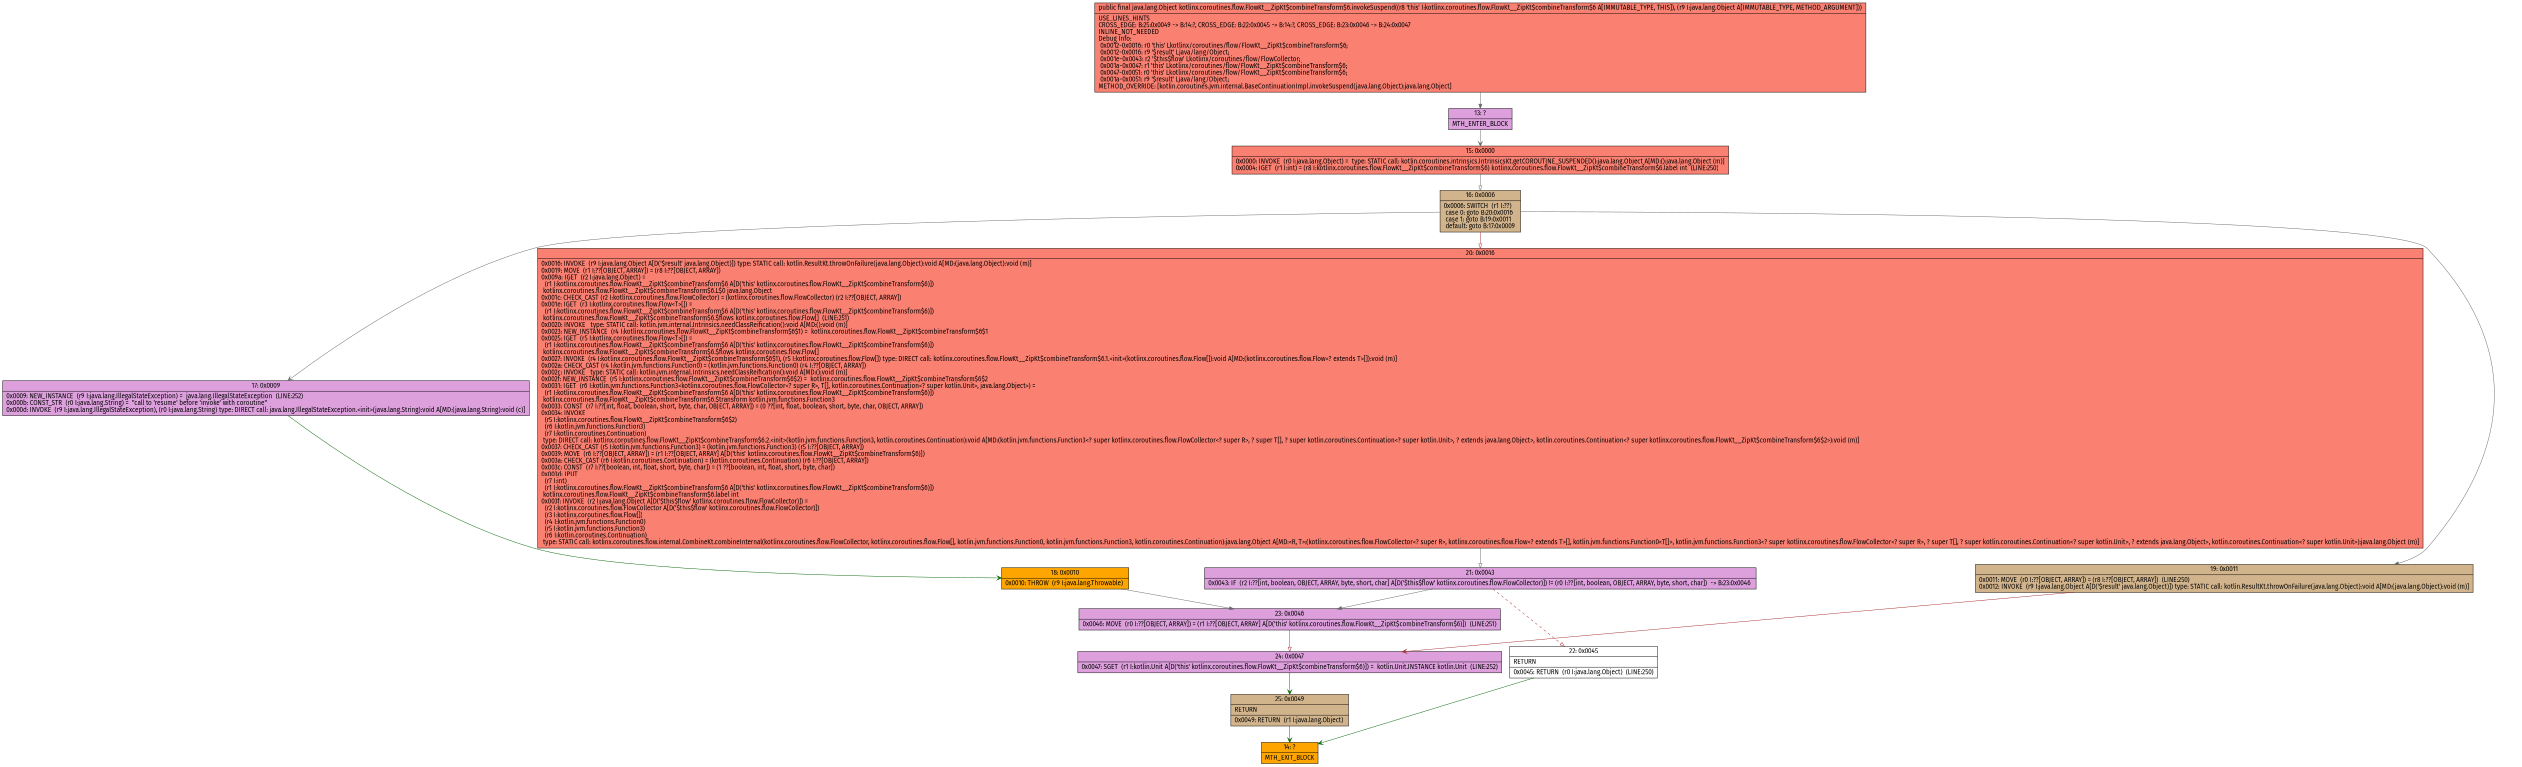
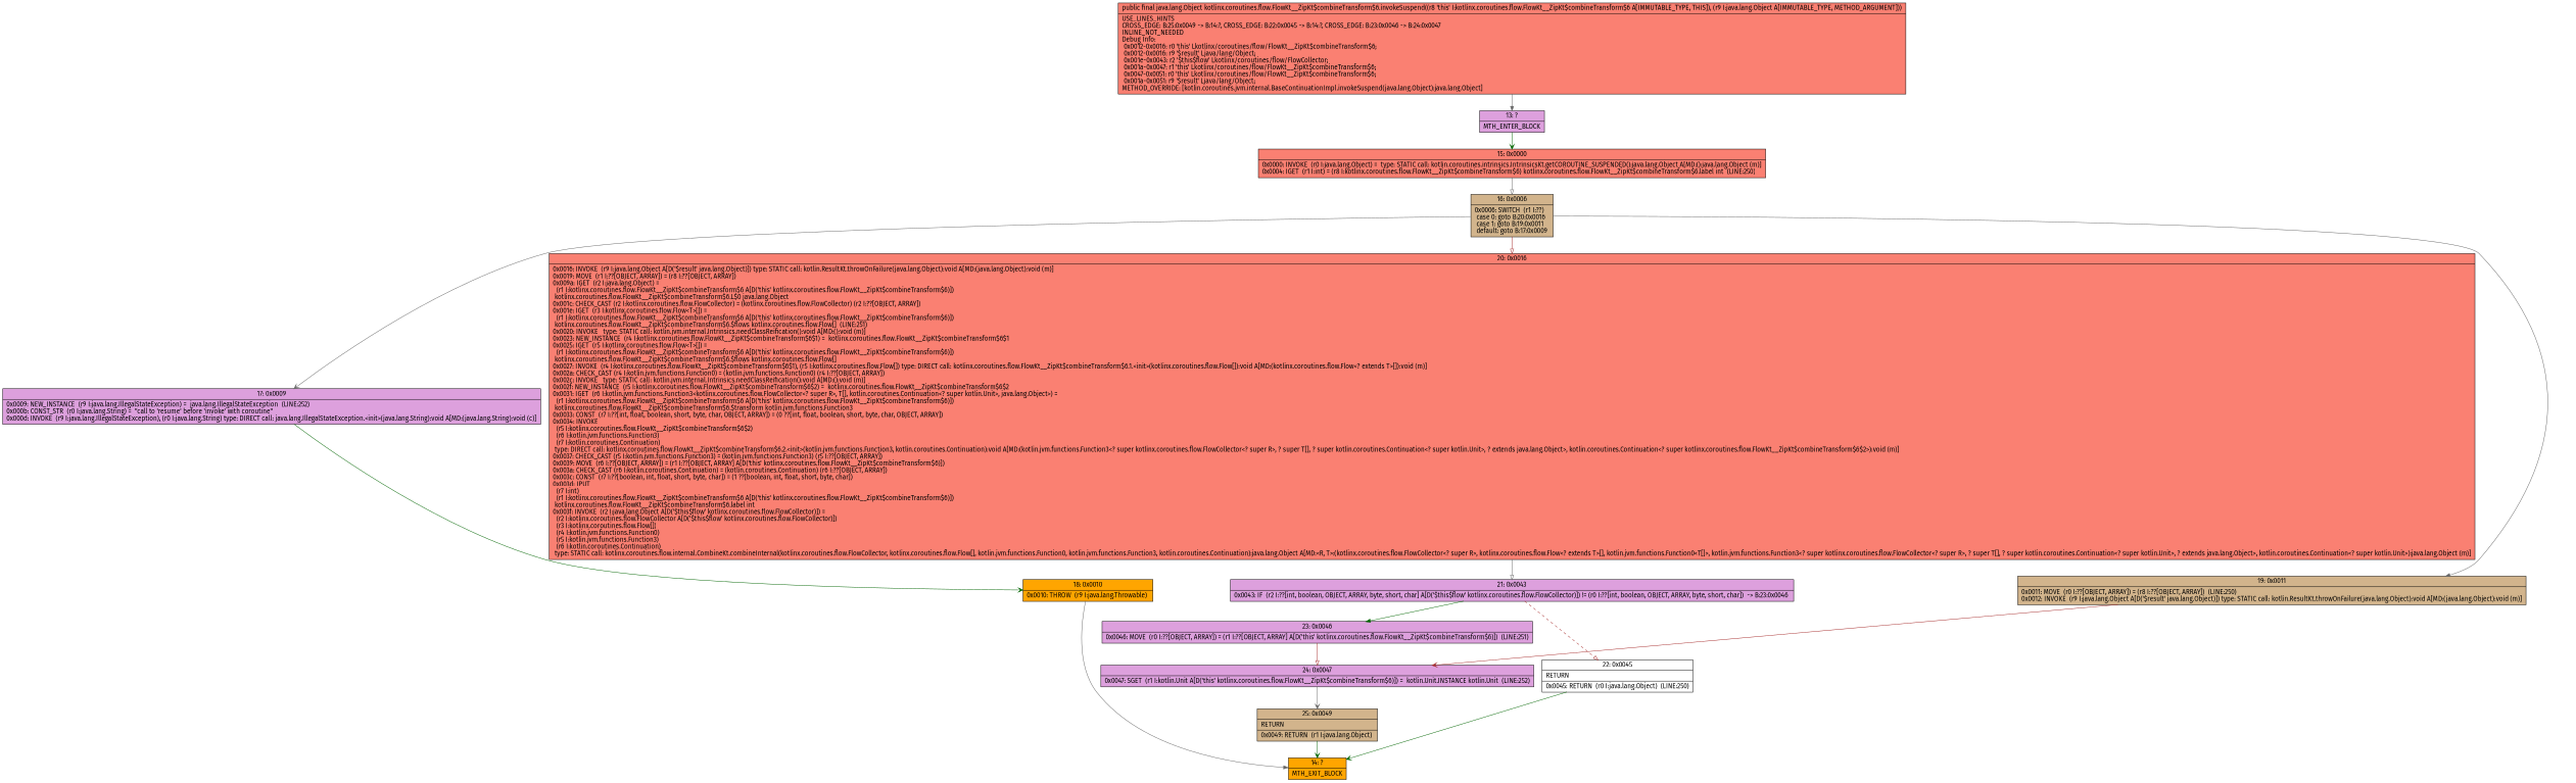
  digraph {
    fontname="Fira Sans"
    node [fillcolor=plum fontname="Fira Sans" shape=record style=filled]
    edge [arrowhead=vee color=gray40 fontname="Fira Sans"]
    n1 [label="{13\:\ ?|MTH_ENTER_BLOCK\l}"]
    n2 [fillcolor=salmon label="{15\:\ 0x0000|0x0000: INVOKE  (r0 I:java.lang.Object) =  type: STATIC call: kotlin.coroutines.intrinsics.IntrinsicsKt.getCOROUTINE_SUSPENDED():java.lang.Object A[MD:():java.lang.Object (m)]\l0x0004: IGET  (r1 I:int) = (r8 I:kotlinx.coroutines.flow.FlowKt__ZipKt$combineTransform$6) kotlinx.coroutines.flow.FlowKt__ZipKt$combineTransform$6.label int  (LINE:250)\l}"]
    n3 [fillcolor=tan label="{16\:\ 0x0006|0x0006: SWITCH  (r1 I:??)\l case 0: goto B:20:0x0016\l case 1: goto B:19:0x0011\l default: goto B:17:0x0009 \l}"]
    n4 [label="{17\:\ 0x0009|0x0009: NEW_INSTANCE  (r9 I:java.lang.IllegalStateException) =  java.lang.IllegalStateException  (LINE:252)\l0x000b: CONST_STR  (r0 I:java.lang.String) =  \"call to 'resume' before 'invoke' with coroutine\" \l0x000d: INVOKE  (r9 I:java.lang.IllegalStateException), (r0 I:java.lang.String) type: DIRECT call: java.lang.IllegalStateException.\<init\>(java.lang.String):void A[MD:(java.lang.String):void (c)]\l}"]
    n5 [fillcolor=tan label="{19\:\ 0x0011|0x0011: MOVE  (r0 I:??[OBJECT, ARRAY]) = (r8 I:??[OBJECT, ARRAY])  (LINE:250)\l0x0012: INVOKE  (r9 I:java.lang.Object A[D('$result' java.lang.Object)]) type: STATIC call: kotlin.ResultKt.throwOnFailure(java.lang.Object):void A[MD:(java.lang.Object):void (m)]\l}"]
    n6 [fillcolor=salmon label="{20\:\ 0x0016|0x0016: INVOKE  (r9 I:java.lang.Object A[D('$result' java.lang.Object)]) type: STATIC call: kotlin.ResultKt.throwOnFailure(java.lang.Object):void A[MD:(java.lang.Object):void (m)]\l0x0019: MOVE  (r1 I:??[OBJECT, ARRAY]) = (r8 I:??[OBJECT, ARRAY]) \l0x009a: IGET  (r2 I:java.lang.Object) = \l  (r1 I:kotlinx.coroutines.flow.FlowKt__ZipKt$combineTransform$6 A[D('this' kotlinx.coroutines.flow.FlowKt__ZipKt$combineTransform$6)])\l kotlinx.coroutines.flow.FlowKt__ZipKt$combineTransform$6.L$0 java.lang.Object \l0x001c: CHECK_CAST (r2 I:kotlinx.coroutines.flow.FlowCollector) = (kotlinx.coroutines.flow.FlowCollector) (r2 I:??[OBJECT, ARRAY]) \l0x001e: IGET  (r3 I:kotlinx.coroutines.flow.Flow\<T\>[]) = \l  (r1 I:kotlinx.coroutines.flow.FlowKt__ZipKt$combineTransform$6 A[D('this' kotlinx.coroutines.flow.FlowKt__ZipKt$combineTransform$6)])\l kotlinx.coroutines.flow.FlowKt__ZipKt$combineTransform$6.$flows kotlinx.coroutines.flow.Flow[]  (LINE:251)\l0x0020: INVOKE   type: STATIC call: kotlin.jvm.internal.Intrinsics.needClassReification():void A[MD:():void (m)]\l0x0023: NEW_INSTANCE  (r4 I:kotlinx.coroutines.flow.FlowKt__ZipKt$combineTransform$6$1) =  kotlinx.coroutines.flow.FlowKt__ZipKt$combineTransform$6$1 \l0x0025: IGET  (r5 I:kotlinx.coroutines.flow.Flow\<T\>[]) = \l  (r1 I:kotlinx.coroutines.flow.FlowKt__ZipKt$combineTransform$6 A[D('this' kotlinx.coroutines.flow.FlowKt__ZipKt$combineTransform$6)])\l kotlinx.coroutines.flow.FlowKt__ZipKt$combineTransform$6.$flows kotlinx.coroutines.flow.Flow[] \l0x0027: INVOKE  (r4 I:kotlinx.coroutines.flow.FlowKt__ZipKt$combineTransform$6$1), (r5 I:kotlinx.coroutines.flow.Flow[]) type: DIRECT call: kotlinx.coroutines.flow.FlowKt__ZipKt$combineTransform$6.1.\<init\>(kotlinx.coroutines.flow.Flow[]):void A[MD:(kotlinx.coroutines.flow.Flow\<? extends T\>[]):void (m)]\l0x002a: CHECK_CAST (r4 I:kotlin.jvm.functions.Function0) = (kotlin.jvm.functions.Function0) (r4 I:??[OBJECT, ARRAY]) \l0x002c: INVOKE   type: STATIC call: kotlin.jvm.internal.Intrinsics.needClassReification():void A[MD:():void (m)]\l0x002f: NEW_INSTANCE  (r5 I:kotlinx.coroutines.flow.FlowKt__ZipKt$combineTransform$6$2) =  kotlinx.coroutines.flow.FlowKt__ZipKt$combineTransform$6$2 \l0x0031: IGET  (r6 I:kotlin.jvm.functions.Function3\<kotlinx.coroutines.flow.FlowCollector\<? super R\>, T[], kotlin.coroutines.Continuation\<? super kotlin.Unit\>, java.lang.Object\>) = \l  (r1 I:kotlinx.coroutines.flow.FlowKt__ZipKt$combineTransform$6 A[D('this' kotlinx.coroutines.flow.FlowKt__ZipKt$combineTransform$6)])\l kotlinx.coroutines.flow.FlowKt__ZipKt$combineTransform$6.$transform kotlin.jvm.functions.Function3 \l0x0033: CONST  (r7 I:??[int, float, boolean, short, byte, char, OBJECT, ARRAY]) = (0 ??[int, float, boolean, short, byte, char, OBJECT, ARRAY]) \l0x0034: INVOKE  \l  (r5 I:kotlinx.coroutines.flow.FlowKt__ZipKt$combineTransform$6$2)\l  (r6 I:kotlin.jvm.functions.Function3)\l  (r7 I:kotlin.coroutines.Continuation)\l type: DIRECT call: kotlinx.coroutines.flow.FlowKt__ZipKt$combineTransform$6.2.\<init\>(kotlin.jvm.functions.Function3, kotlin.coroutines.Continuation):void A[MD:(kotlin.jvm.functions.Function3\<? super kotlinx.coroutines.flow.FlowCollector\<? super R\>, ? super T[], ? super kotlin.coroutines.Continuation\<? super kotlin.Unit\>, ? extends java.lang.Object\>, kotlin.coroutines.Continuation\<? super kotlinx.coroutines.flow.FlowKt__ZipKt$combineTransform$6$2\>):void (m)]\l0x0037: CHECK_CAST (r5 I:kotlin.jvm.functions.Function3) = (kotlin.jvm.functions.Function3) (r5 I:??[OBJECT, ARRAY]) \l0x0039: MOVE  (r6 I:??[OBJECT, ARRAY]) = (r1 I:??[OBJECT, ARRAY] A[D('this' kotlinx.coroutines.flow.FlowKt__ZipKt$combineTransform$6)]) \l0x003a: CHECK_CAST (r6 I:kotlin.coroutines.Continuation) = (kotlin.coroutines.Continuation) (r6 I:??[OBJECT, ARRAY]) \l0x003c: CONST  (r7 I:??[boolean, int, float, short, byte, char]) = (1 ??[boolean, int, float, short, byte, char]) \l0x003d: IPUT  \l  (r7 I:int)\l  (r1 I:kotlinx.coroutines.flow.FlowKt__ZipKt$combineTransform$6 A[D('this' kotlinx.coroutines.flow.FlowKt__ZipKt$combineTransform$6)])\l kotlinx.coroutines.flow.FlowKt__ZipKt$combineTransform$6.label int \l0x003f: INVOKE  (r2 I:java.lang.Object A[D('$this$flow' kotlinx.coroutines.flow.FlowCollector)]) = \l  (r2 I:kotlinx.coroutines.flow.FlowCollector A[D('$this$flow' kotlinx.coroutines.flow.FlowCollector)])\l  (r3 I:kotlinx.coroutines.flow.Flow[])\l  (r4 I:kotlin.jvm.functions.Function0)\l  (r5 I:kotlin.jvm.functions.Function3)\l  (r6 I:kotlin.coroutines.Continuation)\l type: STATIC call: kotlinx.coroutines.flow.internal.CombineKt.combineInternal(kotlinx.coroutines.flow.FlowCollector, kotlinx.coroutines.flow.Flow[], kotlin.jvm.functions.Function0, kotlin.jvm.functions.Function3, kotlin.coroutines.Continuation):java.lang.Object A[MD:\<R, T\>:(kotlinx.coroutines.flow.FlowCollector\<? super R\>, kotlinx.coroutines.flow.Flow\<? extends T\>[], kotlin.jvm.functions.Function0\<T[]\>, kotlin.jvm.functions.Function3\<? super kotlinx.coroutines.flow.FlowCollector\<? super R\>, ? super T[], ? super kotlin.coroutines.Continuation\<? super kotlin.Unit\>, ? extends java.lang.Object\>, kotlin.coroutines.Continuation\<? super kotlin.Unit\>):java.lang.Object (m)]\l}"]
    n7 [fillcolor=orange label="{18\:\ 0x0010|0x0010: THROW  (r9 I:java.lang.Throwable) \l}"]
    n8 [label="{24\:\ 0x0047|0x0047: SGET  (r1 I:kotlin.Unit A[D('this' kotlinx.coroutines.flow.FlowKt__ZipKt$combineTransform$6)]) =  kotlin.Unit.INSTANCE kotlin.Unit  (LINE:252)\l}"]
    n9 [label="{21\:\ 0x0043|0x0043: IF  (r2 I:??[int, boolean, OBJECT, ARRAY, byte, short, char] A[D('$this$flow' kotlinx.coroutines.flow.FlowCollector)]) != (r0 I:??[int, boolean, OBJECT, ARRAY, byte, short, char])  \-\> B:23:0x0046 \l}"]
    n10 [fillcolor=orange label="{14\:\ ?|MTH_EXIT_BLOCK\l}"]
    n11 [fillcolor=tan label="{25\:\ 0x0049|RETURN\l|0x0049: RETURN  (r1 I:java.lang.Object) \l}"]
    n12 [fillcolor=white label="{22\:\ 0x0045|RETURN\l|0x0045: RETURN  (r0 I:java.lang.Object)  (LINE:250)\l}"]
    n13 [label="{23\:\ 0x0046|0x0046: MOVE  (r0 I:??[OBJECT, ARRAY]) = (r1 I:??[OBJECT, ARRAY] A[D('this' kotlinx.coroutines.flow.FlowKt__ZipKt$combineTransform$6)])  (LINE:251)\l}"]
    n14 [fillcolor=salmon label="{public final java.lang.Object kotlinx.coroutines.flow.FlowKt__ZipKt$combineTransform$6.invokeSuspend((r8 'this' I:kotlinx.coroutines.flow.FlowKt__ZipKt$combineTransform$6 A[IMMUTABLE_TYPE, THIS]), (r9 I:java.lang.Object A[IMMUTABLE_TYPE, METHOD_ARGUMENT]))  | USE_LINES_HINTS\lCROSS_EDGE: B:25:0x0049 \-\> B:14:?, CROSS_EDGE: B:22:0x0045 \-\> B:14:?, CROSS_EDGE: B:23:0x0046 \-\> B:24:0x0047\lINLINE_NOT_NEEDED\lDebug Info:\l  0x0012\-0x0016: r0 'this' Lkotlinx\/coroutines\/flow\/FlowKt__ZipKt$combineTransform$6;\l  0x0012\-0x0016: r9 '$result' Ljava\/lang\/Object;\l  0x001e\-0x0043: r2 '$this$flow' Lkotlinx\/coroutines\/flow\/FlowCollector;\l  0x001a\-0x0047: r1 'this' Lkotlinx\/coroutines\/flow\/FlowKt__ZipKt$combineTransform$6;\l  0x0047\-0x0051: r0 'this' Lkotlinx\/coroutines\/flow\/FlowKt__ZipKt$combineTransform$6;\l  0x001a\-0x0051: r9 '$result' Ljava\/lang\/Object;\lMETHOD_OVERRIDE: [kotlin.coroutines.jvm.internal.BaseContinuationImpl.invokeSuspend(java.lang.Object):java.lang.Object]\l}"]
-   n1 -> n2
+   n1 -> n2 [color=darkgreen]
    n2 -> n3 [arrowhead=onormal]
    n3 -> n4
    n3 -> n5 [arrowhead=normal]
    n3 -> n6 [arrowhead=onormal color=brown]
    n4 -> n7 [color=darkgreen]
    n5 -> n8 [color=brown]
    n6 -> n9 [arrowhead=onormal]
-   n7 -> n13 [arrowhead=normal]
-   n8 -> n11 [color=darkgreen]
+   n7 -> n10 [arrowhead=normal]
+   n8 -> n11
    n9 -> n12 [arrowhead=onormal color=brown style=dashed]
-   n9 -> n13 [arrowhead=normal]
+   n9 -> n13 [arrowhead=normal color=darkgreen]
    n11 -> n10 [color=darkgreen]
    n12 -> n10 [color=darkgreen]
    n13 -> n8 [arrowhead=onormal color=brown]
    n14 -> n1 [arrowhead=normal]
  }
